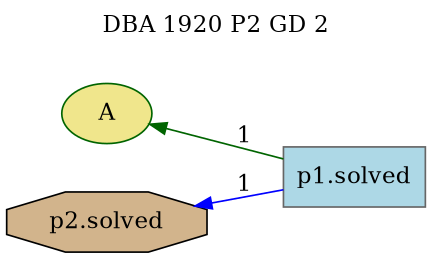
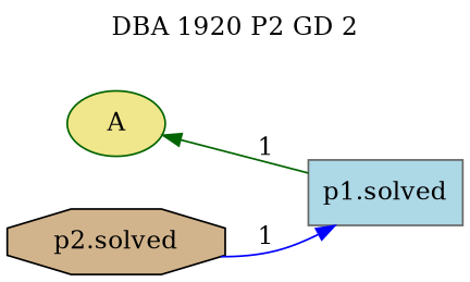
  digraph {
    label=" DBA 1920 P2 GD 2 "
    labelloc=tl
    rankdir=RL
    node [style=filled]
    n1 [color=darkgreen fillcolor=khaki label=A shape=ellipse]
    n2 [color=gray40 fillcolor=lightblue label="p1.solved" shape=box]
    n3 [color=black fillcolor=tan label="p2.solved" shape=octagon]
    n2 -> n1 [color=darkgreen label=1]
-   n2 -> n3 [color=blue label=1]
+   n3 -> n2 [color=blue label=1]
  }
